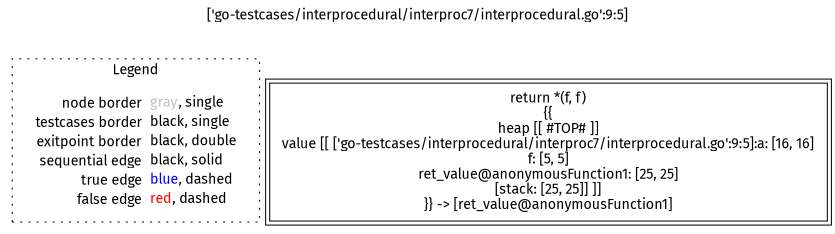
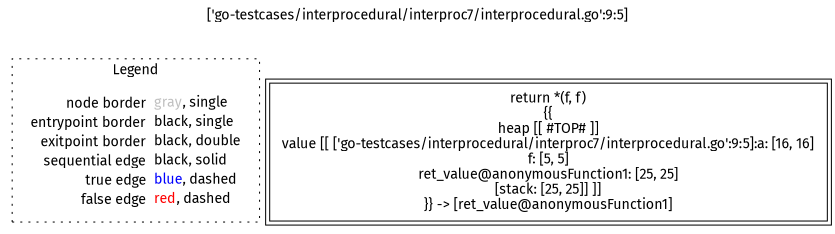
  digraph {
    label="['go-testcases/interprocedural/interproc7/interprocedural.go':9:5]"
    labelloc=t
    fontname="Fira Sans"
    node [fontname="Fira Sans"]
-   n1 [label=<<table border="0" cellpadding="2" cellspacing="0" cellborder="0"><tr><td align="right">node border&nbsp;</td><td align="left"><font color="gray">gray</font>, single</td></tr><tr><td align="right">testcases border&nbsp;</td><td align="left"><font color="black">black</font>, single</td></tr><tr><td align="right">exitpoint border&nbsp;</td><td align="left"><font color="black">black</font>, double</td></tr><tr><td align="right">sequential edge&nbsp;</td><td align="left"><font color="black">black</font>, solid</td></tr><tr><td align="right">true edge&nbsp;</td><td align="left"><font color="blue">blue</font>, dashed</td></tr><tr><td align="right">false edge&nbsp;</td><td align="left"><font color="red">red</font>, dashed</td></tr></table>> shape=plaintext]
+   n1 [label=<<table border="0" cellpadding="2" cellspacing="0" cellborder="0"><tr><td align="right">node border&nbsp;</td><td align="left"><font color="gray">gray</font>, single</td></tr><tr><td align="right">entrypoint border&nbsp;</td><td align="left"><font color="black">black</font>, single</td></tr><tr><td align="right">exitpoint border&nbsp;</td><td align="left"><font color="black">black</font>, double</td></tr><tr><td align="right">sequential edge&nbsp;</td><td align="left"><font color="black">black</font>, solid</td></tr><tr><td align="right">true edge&nbsp;</td><td align="left"><font color="blue">blue</font>, dashed</td></tr><tr><td align="right">false edge&nbsp;</td><td align="left"><font color="red">red</font>, dashed</td></tr></table>> shape=plaintext]
    n2 [color=black label=<return *(f, f)<BR/>{{<BR/>heap [[ #TOP# ]]<BR/>value [[ ['go-testcases/interprocedural/interproc7/interprocedural.go':9:5]:a: [16, 16]<BR/>f: [5, 5]<BR/>ret_value@anonymousFunction1: [25, 25]<BR/>[stack: [25, 25]] ]]<BR/>}} -&gt; [ret_value@anonymousFunction1]> peripheries=2 shape=rect]
    subgraph cluster_1 {
      label=Legend
      style=dotted
      n1
    }
  }
